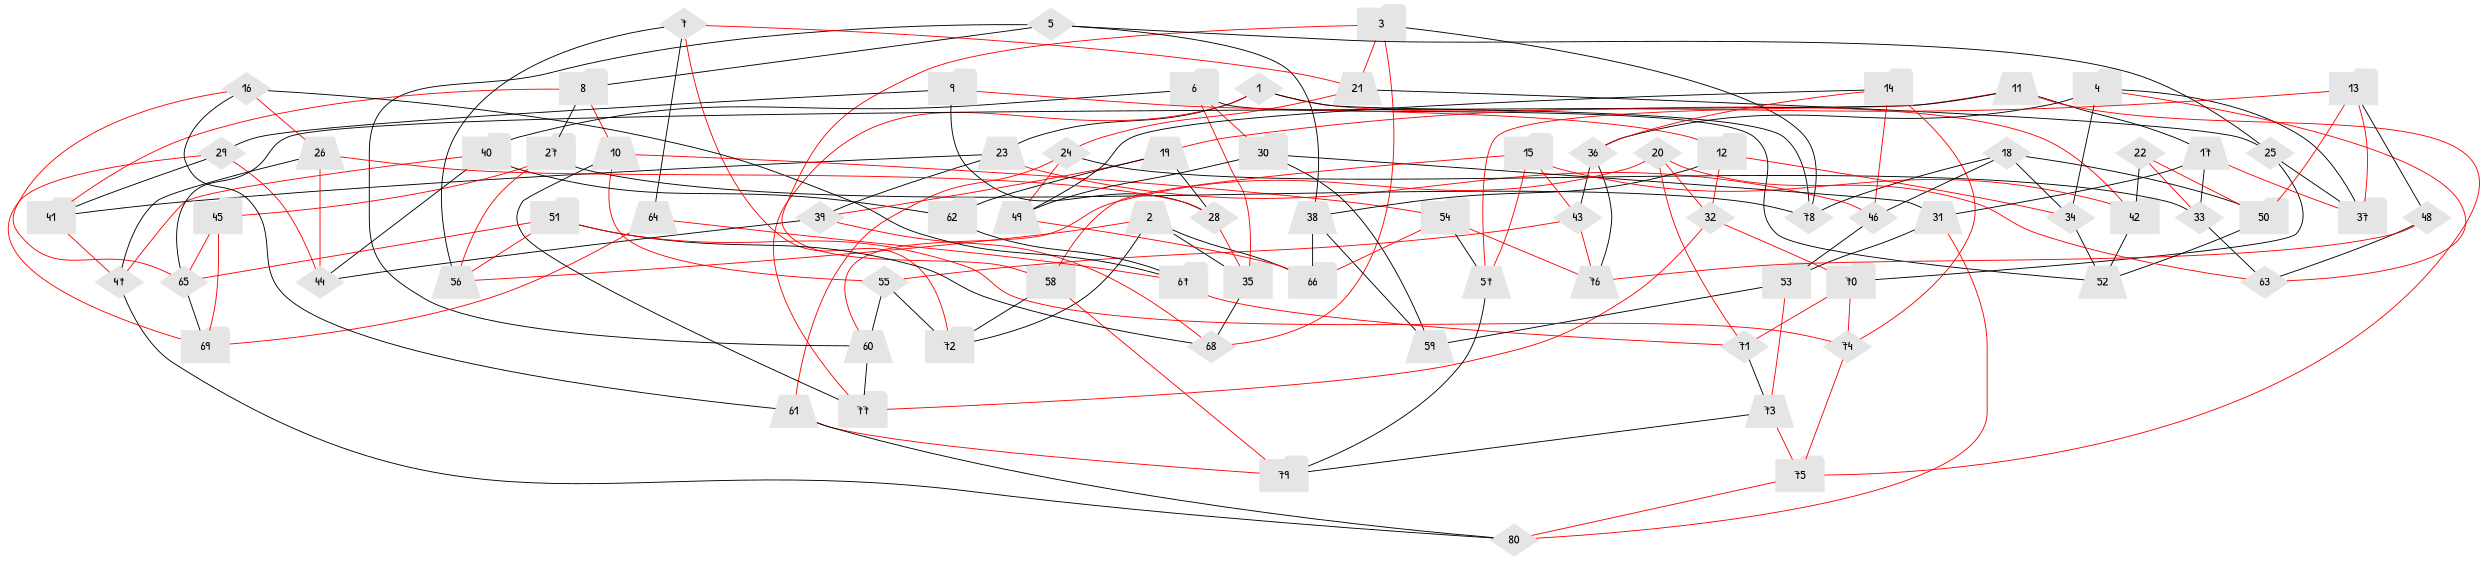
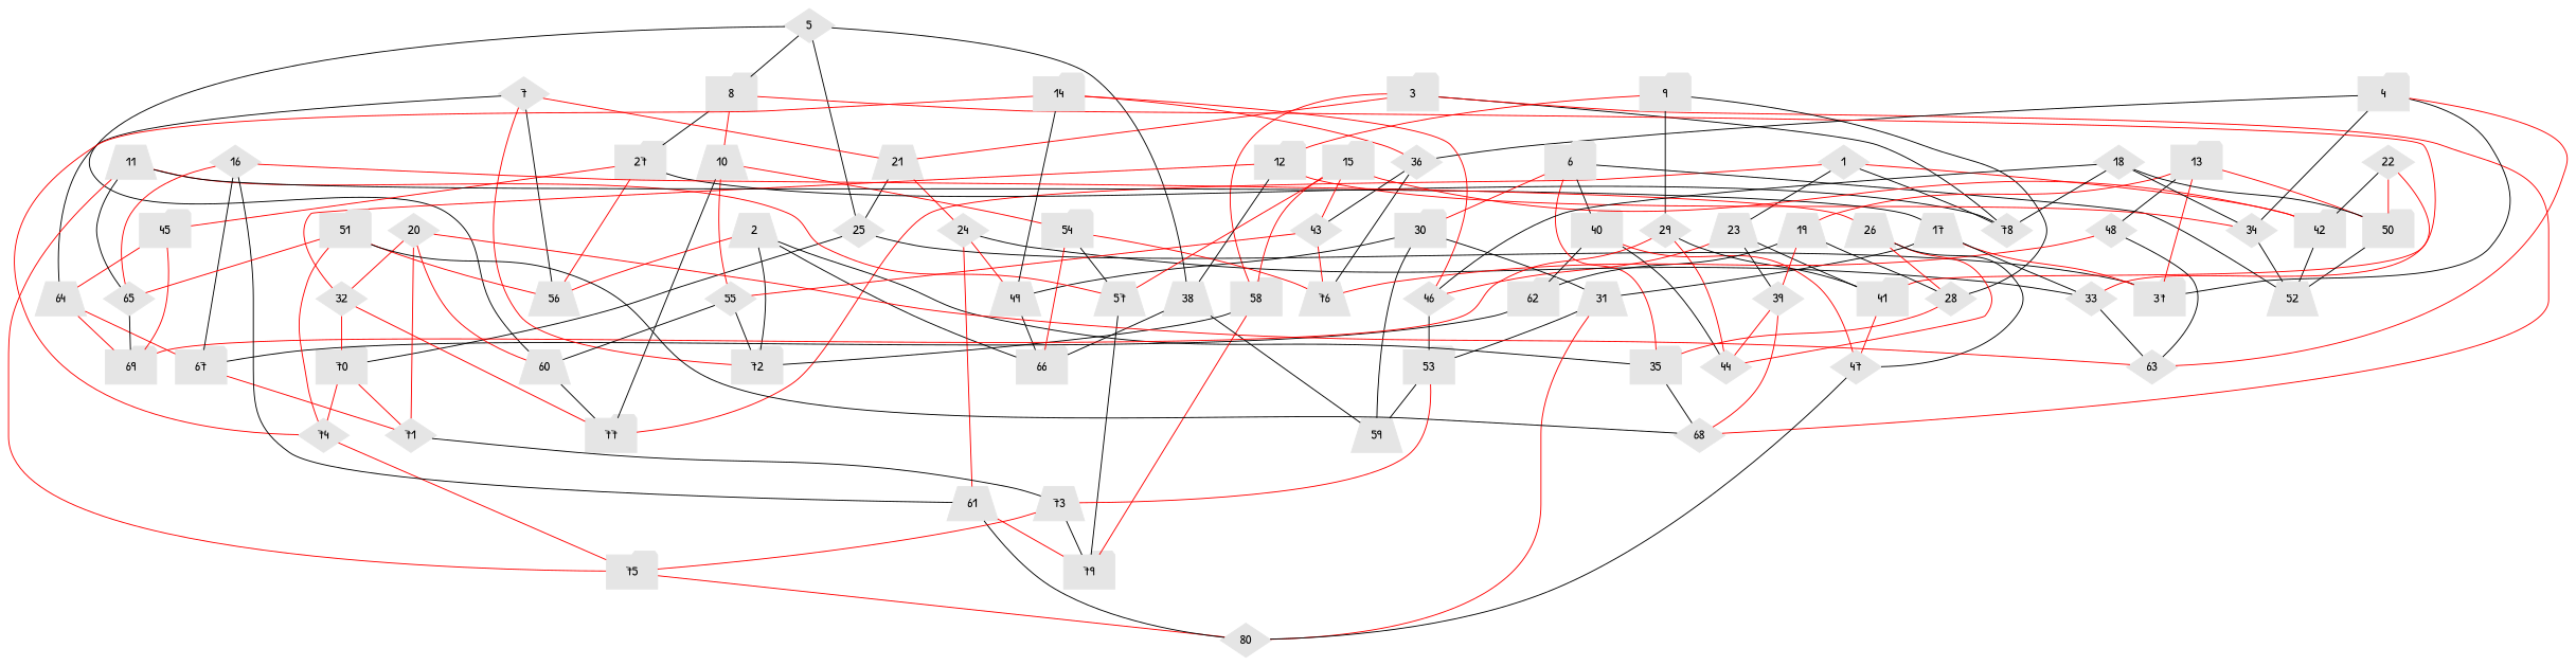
  graph {
    fontname="Patrick Hand"
    node [color=gray90 fontname="Patrick Hand" shape=folder style=filled]
    edge [color=red fontname="Patrick Hand"]
    1 [shape=diamond]
    23 [shape=trapezium]
    42
    77
    78 [shape=diamond]
    41
    46 [shape=diamond]
    39 [shape=diamond]
    52 [shape=trapezium]
    2 [shape=trapezium]
    35
    56 [shape=trapezium]
    66
    72
    68 [shape=diamond]
    3
    21 [shape=trapezium]
    58
    25 [shape=diamond]
    24 [shape=diamond]
    79
    34 [shape=diamond]
    4
    36 [shape=diamond]
    37
    63 [shape=diamond]
    43 [shape=diamond]
    76 [shape=trapezium]
    5 [shape=diamond]
    8
    38 [shape=trapezium]
    60 [shape=trapezium]
    10 [shape=trapezium]
    27
    70
    59 [shape=trapezium]
    6
    30
    40
    49 [shape=trapezium]
    31 [shape=trapezium]
    62
    44 [shape=diamond]
    47 [shape=diamond]
    7 [shape=diamond]
    64 [shape=trapezium]
    67
    69
    54
    55 [shape=diamond]
    45
    9
    12
    28 [shape=diamond]
    29 [shape=diamond]
    32 [shape=diamond]
    57 [shape=trapezium]
    11 [shape=trapezium]
    17 [shape=trapezium]
    65 [shape=diamond]
    75
    33 [shape=diamond]
    80 [shape=diamond]
    13
    19 [shape=trapezium]
    48 [shape=diamond]
    50
    14
    74 [shape=diamond]
    53
    15
    16 [shape=diamond]
    26 [shape=trapezium]
    61 [shape=trapezium]
    71 [shape=diamond]
    18 [shape=diamond]
    20 [shape=diamond]
    73 [shape=trapezium]
    22 [shape=diamond]
    51
    1 -- 23 [color=black]
    1 -- 42
    1 -- 77
    1 -- 78 [color=black]
    23 -- 41 [color=black]
    23 -- 46
    23 -- 39 [color=black]
    42 -- 52 [color=black]
    41 -- 47
    46 -- 53 [color=black]
    39 -- 68
-   39 -- 44 [color=black]
+   39 -- 44
    2 -- 35 [color=black]
    2 -- 56
    2 -- 66 [color=black]
    2 -- 72 [color=black]
    35 -- 68 [color=black]
    3 -- 78 [color=black]
    3 -- 68
    3 -- 21
    3 -- 58
    21 -- 25 [color=black]
    21 -- 24
    58 -- 72 [color=black]
    58 -- 79
    25 -- 37 [color=black]
    25 -- 70 [color=black]
    24 -- 49
    24 -- 33 [color=black]
    24 -- 61
    34 -- 52 [color=black]
    4 -- 34 [color=black]
    4 -- 36 [color=black]
    4 -- 37 [color=black]
    4 -- 63
    36 -- 43 [color=black]
    36 -- 76 [color=black]
    43 -- 76
    43 -- 55
    5 -- 25 [color=black]
    5 -- 8 [color=black]
    5 -- 38 [color=black]
    5 -- 60 [color=black]
    8 -- 41
    8 -- 10
    8 -- 27 [color=black]
    38 -- 66 [color=black]
    38 -- 59 [color=black]
    60 -- 77 [color=black]
    10 -- 77 [color=black]
    10 -- 54
    10 -- 55
    27 -- 78 [color=black]
    27 -- 56
    27 -- 45
    70 -- 74
    70 -- 71
    6 -- 52 [color=black]
    6 -- 35
    6 -- 30
    6 -- 40 [color=black]
    30 -- 59 [color=black]
    30 -- 49 [color=black]
    30 -- 31 [color=black]
    40 -- 62 [color=black]
    40 -- 44 [color=black]
    40 -- 47
-   49 -- 66
+   49 -- 66 [color=black]
    31 -- 80
    31 -- 53 [color=black]
    62 -- 67 [color=black]
    47 -- 80 [color=black]
    7 -- 56 [color=black]
    7 -- 72
    7 -- 21
    7 -- 64 [color=black]
    64 -- 67
    64 -- 69
    67 -- 71
    54 -- 66
    54 -- 76
    54 -- 57 [color=black]
    55 -- 72 [color=black]
    55 -- 60 [color=black]
-   45 -- 65
+   45 -- 64
    45 -- 69
    9 -- 12
    9 -- 28 [color=black]
    9 -- 29 [color=black]
    12 -- 34
    12 -- 38 [color=black]
    12 -- 32
    28 -- 35
    29 -- 41 [color=black]
    29 -- 44
    29 -- 69
    32 -- 77
    32 -- 70
    57 -- 79 [color=black]
    11 -- 57
    11 -- 17 [color=black]
    11 -- 65 [color=black]
    11 -- 75
    17 -- 37
    17 -- 31 [color=black]
    17 -- 33 [color=black]
    65 -- 69 [color=black]
    75 -- 80
    33 -- 63 [color=black]
    13 -- 37
    13 -- 19
    13 -- 48 [color=black]
    13 -- 50
    19 -- 39
    19 -- 62 [color=black]
    19 -- 28 [color=black]
    48 -- 63 [color=black]
    48 -- 76
    50 -- 52 [color=black]
    14 -- 46
    14 -- 36
    14 -- 49 [color=black]
    14 -- 74
    74 -- 75
    53 -- 59 [color=black]
    53 -- 73
    15 -- 42
    15 -- 58
    15 -- 43
    15 -- 57
    16 -- 67 [color=black]
    16 -- 65
    16 -- 26
    16 -- 61 [color=black]
    26 -- 44
    26 -- 47 [color=black]
    26 -- 28
    61 -- 79
    61 -- 80 [color=black]
    71 -- 73 [color=black]
    18 -- 78 [color=black]
    18 -- 46 [color=black]
    18 -- 34 [color=black]
    18 -- 50 [color=black]
    20 -- 63
    20 -- 60
    20 -- 32
    20 -- 71
    73 -- 79 [color=black]
    73 -- 75
    22 -- 42 [color=black]
    22 -- 33
    22 -- 50
    51 -- 56
    51 -- 68 [color=black]
    51 -- 65
    51 -- 74
  }
